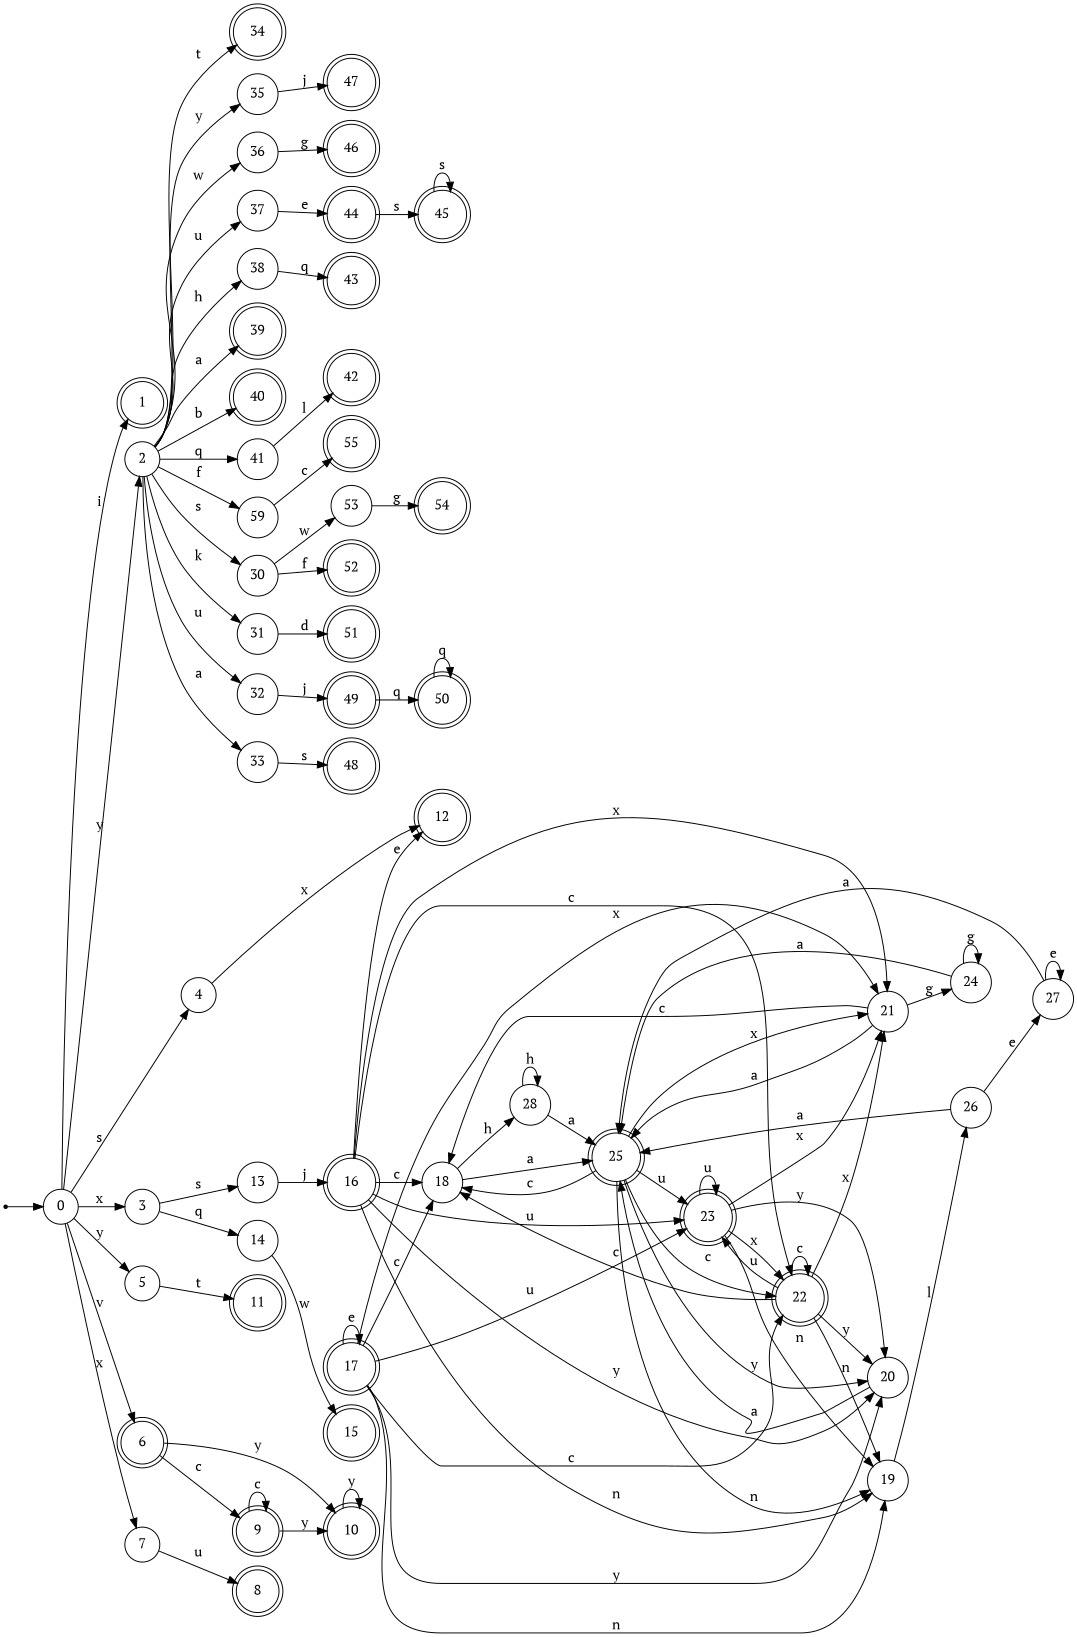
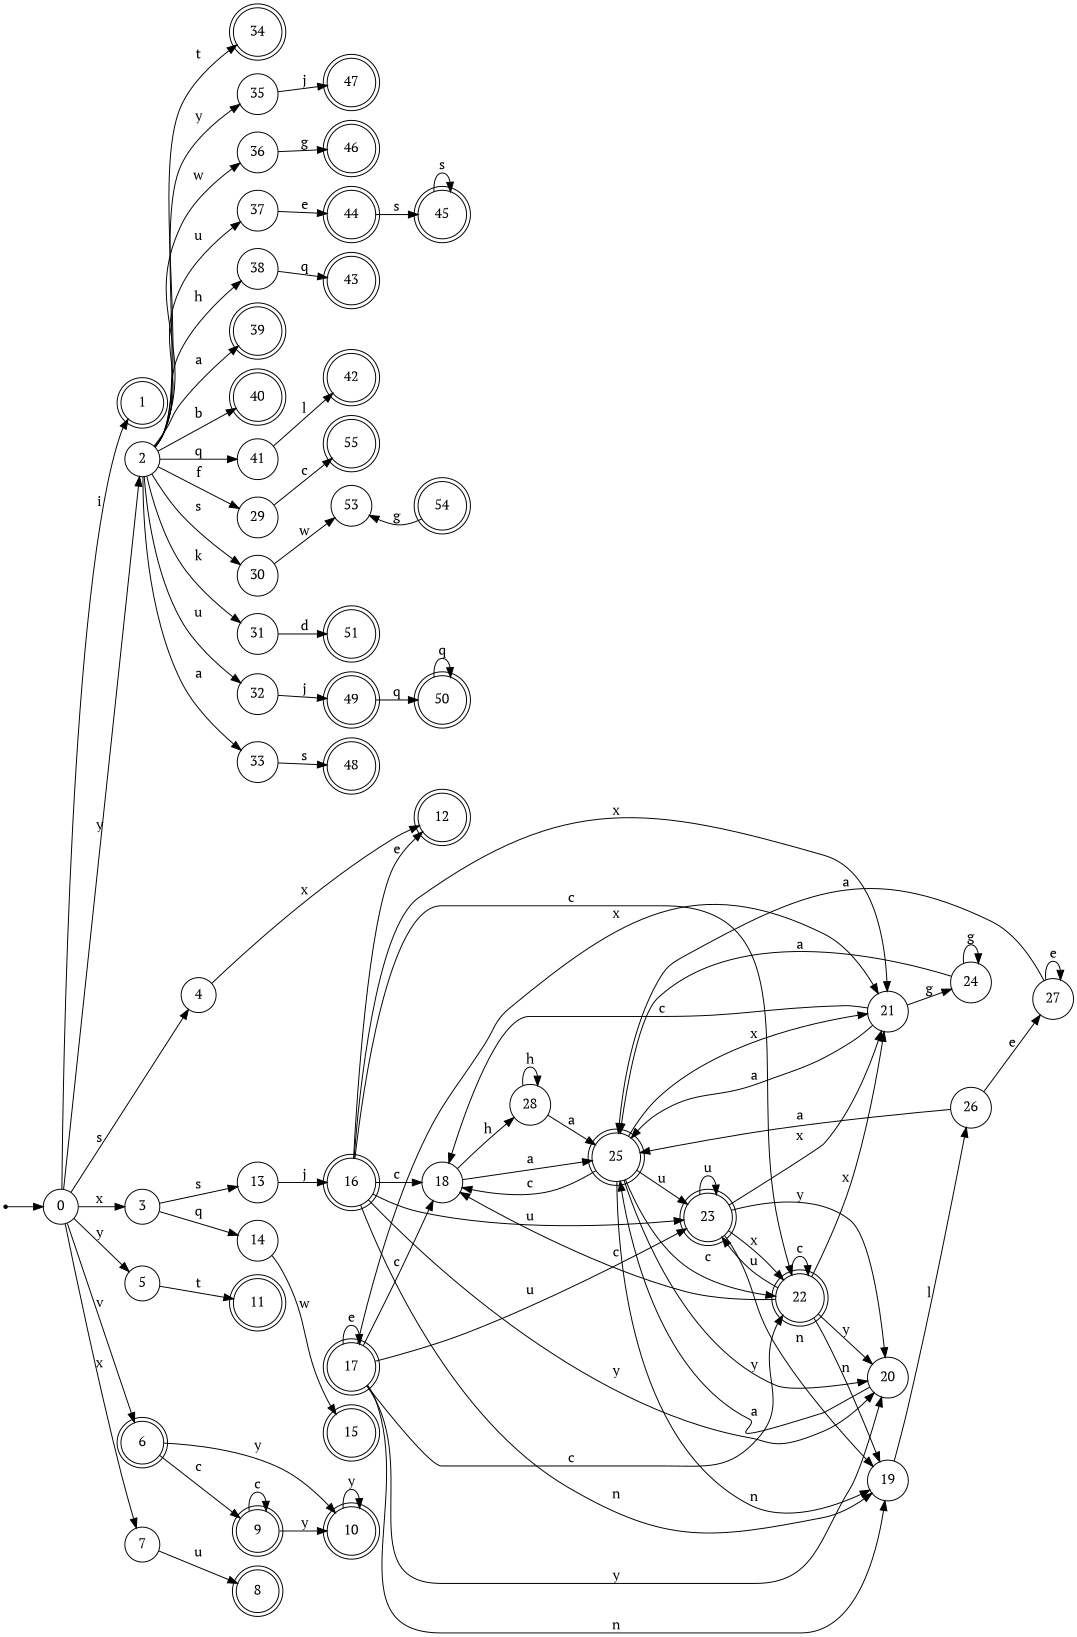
  digraph {
    fontname="PT Serif"
    rankdir=LR
    node [fontname="PT Serif" shape=doublecircle]
    edge [fontname="PT Serif"]
    dummy0 [shape=point]
    0 [shape=circle]
    1
    2 [shape=circle]
    3 [shape=circle]
    4 [shape=circle]
    5 [shape=circle]
    6
    7 [shape=circle]
-   29 [shape=circle label=59]
+   29 [shape=circle]
    30 [shape=circle]
    31 [shape=circle]
    32 [shape=circle]
    33 [shape=circle]
    34
    35 [shape=circle]
    36 [shape=circle]
    37 [shape=circle]
    38 [shape=circle]
    39
    40
    41 [shape=circle]
    13 [shape=circle]
    14 [shape=circle]
    12
    11
    9
    10
    8
    55
-   52
    53 [shape=circle]
    51
    49
    48
    47
    46
    44
    43
    42
    16
    15
    18 [shape=circle]
    19 [shape=circle]
    20 [shape=circle]
    21 [shape=circle]
    22
    23
    17
    25
    28 [shape=circle]
    26 [shape=circle]
    24 [shape=circle]
    27 [shape=circle]
    54
    50
    45
    dummy0 -> 0
    0 -> 1 [label=i]
    0 -> 2 [label=y]
    0 -> 3 [label=x]
    0 -> 4 [label=s]
    0 -> 5 [label=y]
    0 -> 6 [label=v]
    0 -> 7 [label=x]
    2 -> 29 [label=f]
    2 -> 30 [label=s]
    2 -> 31 [label=k]
    2 -> 32 [label=u]
    2 -> 33 [label=a]
    2 -> 34 [label=t]
    2 -> 35 [label=y]
    2 -> 36 [label=w]
    2 -> 37 [label=u]
    2 -> 38 [label=h]
    2 -> 39 [label=a]
    2 -> 40 [label=b]
    2 -> 41 [label=q]
    3 -> 13 [label=s]
    3 -> 14 [label=q]
    4 -> 12 [label=x]
    5 -> 11 [label=t]
    6 -> 9 [label=c]
    6 -> 10 [label=y]
    7 -> 8 [label=u]
    29 -> 55 [label=c]
-   30 -> 52 [label=f]
    30 -> 53 [label=w]
    31 -> 51 [label=d]
    32 -> 49 [label=j]
    33 -> 48 [label=s]
    35 -> 47 [label=j]
    36 -> 46 [label=g]
    37 -> 44 [label=e]
    38 -> 43 [label=q]
    41 -> 42 [label=l]
    13 -> 16 [label=j]
    14 -> 15 [label=w]
    9 -> 9 [label=c]
    9 -> 10 [label=y]
    10 -> 10 [label=y]
-   53 -> 54 [label=g]
+   54 -> 53 [label=g]
    49 -> 50 [label=q]
    44 -> 45 [label=s]
    16 -> 12 [label=e]
    16 -> 18 [label=c]
    16 -> 19 [label=n]
    16 -> 20 [label=y]
    16 -> 21 [label=x]
    16 -> 22 [label=c]
    16 -> 23 [label=u]
    18 -> 25 [label=a]
    18 -> 28 [label=h]
    19 -> 26 [label=l]
    20 -> 25 [label=a]
    21 -> 18 [label=c]
    21 -> 25 [label=a]
    21 -> 24 [label=g]
    22 -> 18 [label=c]
    22 -> 19 [label=n]
    22 -> 20 [label=y]
    22 -> 21 [label=x]
    22 -> 22 [label=c]
    22 -> 23 [label=u]
    23 -> 19 [label=n]
    23 -> 20 [label=y]
    23 -> 21 [label=x]
    23 -> 22 [label=x]
    23 -> 23 [label=u]
    17 -> 18 [label=c]
    17 -> 19 [label=n]
    17 -> 20 [label=y]
    17 -> 21 [label=x]
    17 -> 22 [label=c]
    17 -> 23 [label=u]
    17 -> 17 [label=e]
    25 -> 18 [label=c]
    25 -> 19 [label=n]
    25 -> 20 [label=y]
    25 -> 21 [label=x]
    25 -> 22 [label=c]
    25 -> 23 [label=u]
    28 -> 25 [label=a]
    28 -> 28 [label=h]
    26 -> 25 [label=a]
    26 -> 27 [label=e]
    24 -> 25 [label=a]
    24 -> 24 [label=g]
    27 -> 25 [label=a]
    27 -> 27 [label=e]
    50 -> 50 [label=q]
    45 -> 45 [label=s]
  }
